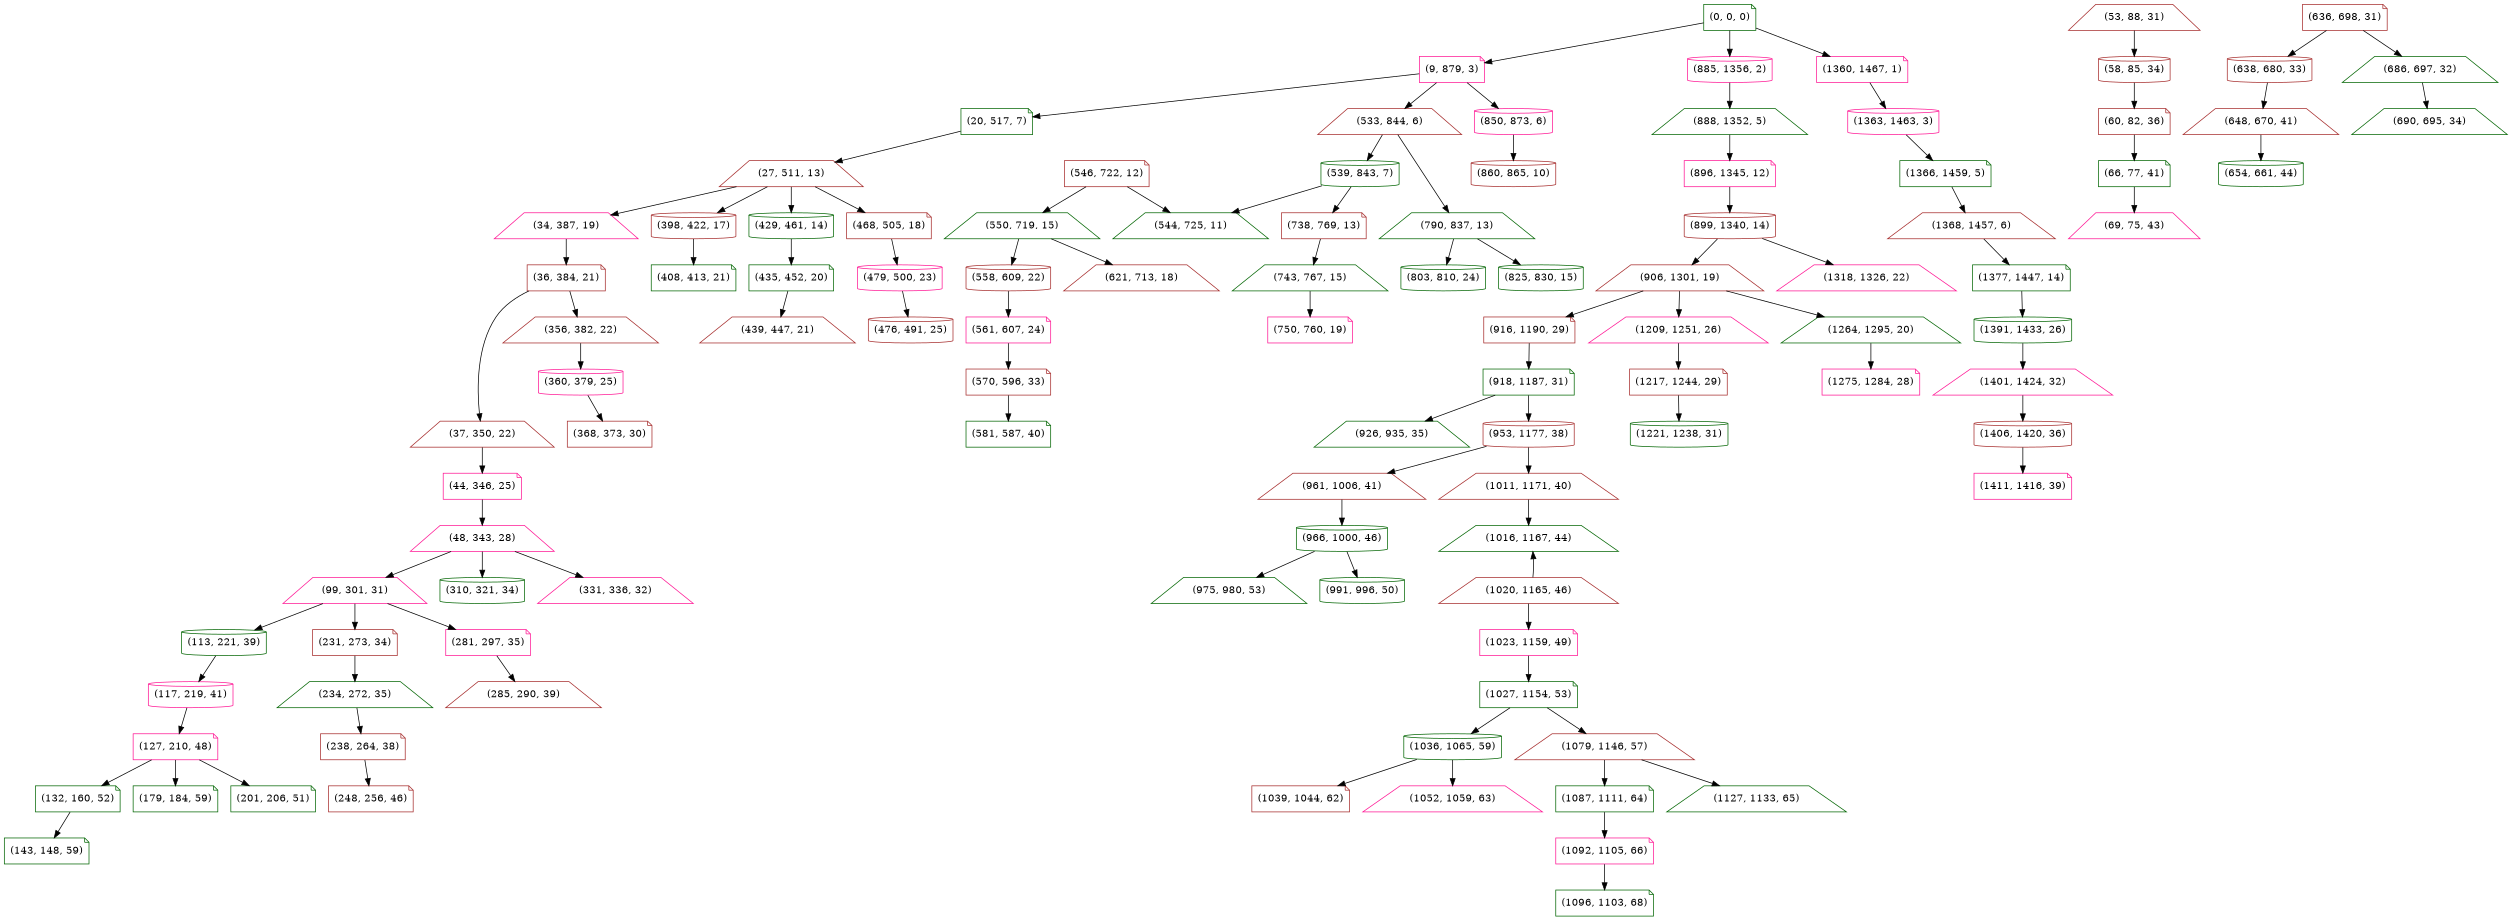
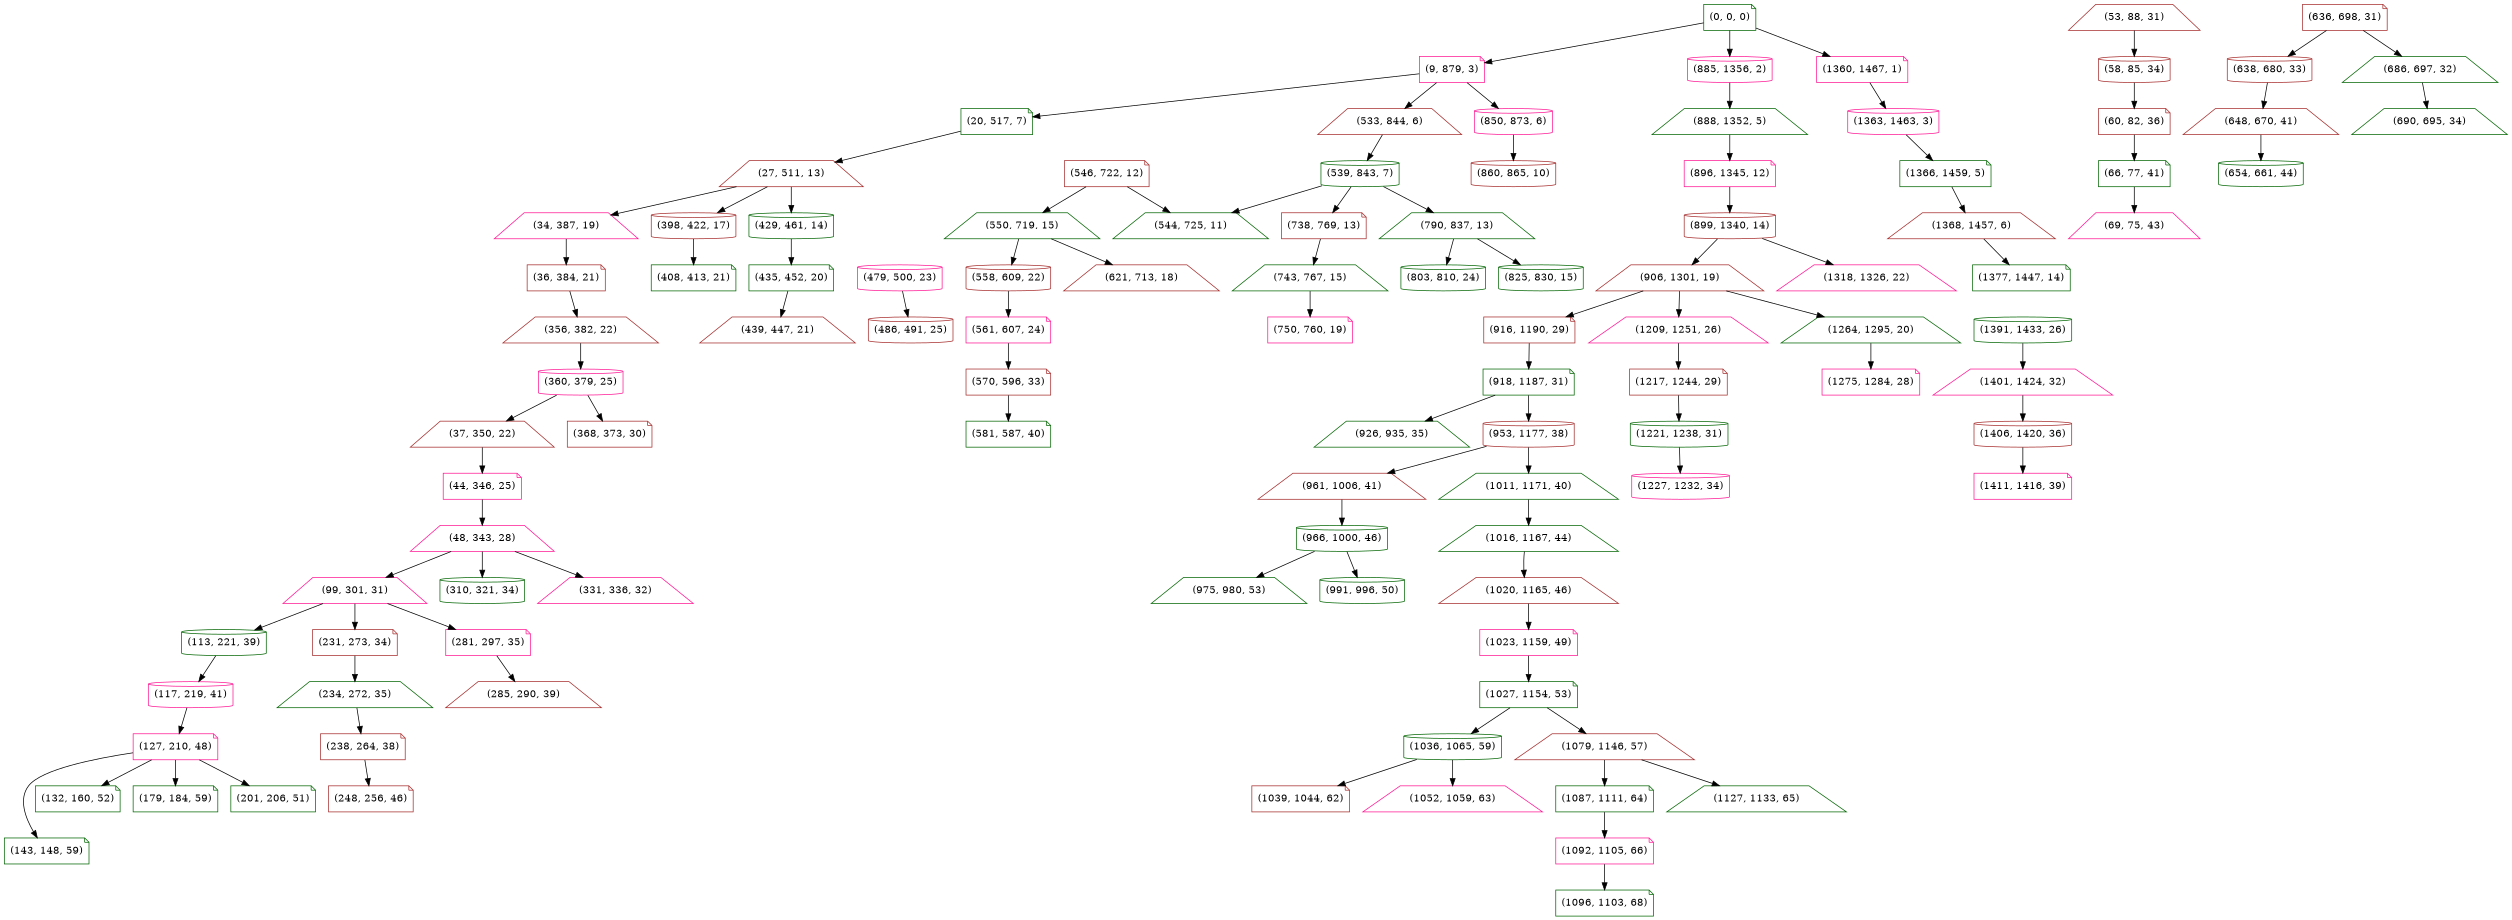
  digraph {
    node [color=darkgreen shape=note]
    "(9, 879, 3)" [color=deeppink]
    "(0, 0, 0)"
    "(885, 1356, 2)" [color=deeppink shape=cylinder]
    "(1360, 1467, 1)" [color=deeppink]
    "(20, 517, 7)"
    "(533, 844, 6)" [color=brown shape=trapezium]
    "(850, 873, 6)" [color=deeppink shape=cylinder]
    "(888, 1352, 5)" [shape=trapezium]
    "(1363, 1463, 3)" [color=deeppink shape=cylinder]
    "(27, 511, 13)" [color=brown shape=trapezium]
    "(539, 843, 7)" [shape=cylinder]
    "(860, 865, 10)" [color=brown shape=cylinder]
    "(34, 387, 19)" [color=deeppink shape=trapezium]
    "(398, 422, 17)" [color=brown shape=cylinder]
    "(429, 461, 14)" [shape=cylinder]
-   "(468, 505, 18)" [color=brown]
    "(36, 384, 21)" [color=brown]
    "(408, 413, 21)"
    "(435, 452, 20)"
    "(479, 500, 23)" [color=deeppink shape=cylinder]
    "(37, 350, 22)" [color=brown shape=trapezium]
    "(356, 382, 22)" [color=brown shape=trapezium]
    "(44, 346, 25)" [color=deeppink]
    "(360, 379, 25)" [color=deeppink shape=cylinder]
    "(48, 343, 28)" [color=deeppink shape=trapezium]
    "(99, 301, 31)" [color=deeppink shape=trapezium]
    "(310, 321, 34)" [shape=cylinder]
    "(331, 336, 32)" [color=deeppink shape=trapezium]
    "(53, 88, 31)" [color=brown shape=trapezium]
    "(58, 85, 34)" [color=brown shape=cylinder]
    "(113, 221, 39)" [shape=cylinder]
    "(231, 273, 34)" [color=brown]
    "(281, 297, 35)" [color=deeppink]
    "(60, 82, 36)" [color=brown]
    "(66, 77, 41)"
    "(69, 75, 43)" [color=deeppink shape=trapezium]
    "(117, 219, 41)" [color=deeppink shape=cylinder]
    "(234, 272, 35)" [shape=trapezium]
    "(285, 290, 39)" [color=brown shape=trapezium]
    "(127, 210, 48)" [color=deeppink]
    "(132, 160, 52)"
    "(179, 184, 59)"
    "(201, 206, 51)"
    "(143, 148, 59)"
    "(238, 264, 38)" [color=brown]
    "(248, 256, 46)" [color=brown]
    "(368, 373, 30)" [color=brown]
    "(439, 447, 21)" [color=brown shape=trapezium]
-   "(486, 491, 25)" [color=brown shape=cylinder label="(476, 491, 25)"]
+   "(486, 491, 25)" [color=brown shape=cylinder]
    "(544, 725, 11)" [shape=trapezium]
    "(738, 769, 13)" [color=brown]
    "(790, 837, 13)" [shape=trapezium]
    "(743, 767, 15)" [shape=trapezium]
    "(803, 810, 24)" [shape=cylinder]
    "(825, 830, 15)" [shape=cylinder]
    "(546, 722, 12)" [color=brown]
    "(550, 719, 15)" [shape=trapezium]
    "(558, 609, 22)" [color=brown shape=cylinder]
    "(621, 713, 18)" [color=brown shape=trapezium]
    "(561, 607, 24)" [color=deeppink]
    "(570, 596, 33)" [color=brown]
    "(581, 587, 40)"
    "(636, 698, 31)" [color=brown]
    "(638, 680, 33)" [color=brown shape=cylinder]
    "(686, 697, 32)" [shape=trapezium]
    "(648, 670, 41)" [color=brown shape=trapezium]
    "(690, 695, 34)" [shape=trapezium]
    "(654, 661, 44)" [shape=cylinder]
    "(750, 760, 19)" [color=deeppink]
    "(896, 1345, 12)" [color=deeppink]
    "(899, 1340, 14)" [color=brown shape=cylinder]
    "(906, 1301, 19)" [color=brown shape=trapezium]
    "(1318, 1326, 22)" [color=deeppink shape=trapezium]
    "(916, 1190, 29)" [color=brown]
    "(1209, 1251, 26)" [color=deeppink shape=trapezium]
    "(1264, 1295, 20)" [shape=trapezium]
    "(918, 1187, 31)"
    "(1217, 1244, 29)" [color=brown]
    "(1275, 1284, 28)" [color=deeppink]
    "(926, 935, 35)" [shape=trapezium]
    "(953, 1177, 38)" [color=brown shape=cylinder]
    "(961, 1006, 41)" [color=brown shape=trapezium]
-   "(1011, 1171, 40)" [color=brown shape=trapezium]
+   "(1011, 1171, 40)" [shape=trapezium]
    "(966, 1000, 46)" [shape=cylinder]
    "(1016, 1167, 44)" [shape=trapezium]
    "(975, 980, 53)" [shape=trapezium]
    "(991, 996, 50)" [shape=cylinder]
    "(1020, 1165, 46)" [color=brown shape=trapezium]
    "(1023, 1159, 49)" [color=deeppink]
    "(1027, 1154, 53)"
    "(1036, 1065, 59)" [shape=cylinder]
    "(1079, 1146, 57)" [color=brown shape=trapezium]
    "(1039, 1044, 62)" [color=brown]
    "(1052, 1059, 63)" [color=deeppink shape=trapezium]
    "(1087, 1111, 64)"
    "(1127, 1133, 65)" [shape=trapezium]
    "(1092, 1105, 66)" [color=deeppink]
    "(1096, 1103, 68)"
    "(1221, 1238, 31)" [shape=cylinder]
+   "(1227, 1232, 34)" [color=deeppink shape=cylinder]
    "(1366, 1459, 5)"
    "(1368, 1457, 6)" [color=brown shape=trapezium]
    "(1377, 1447, 14)"
    "(1391, 1433, 26)" [shape=cylinder]
    "(1401, 1424, 32)" [color=deeppink shape=trapezium]
    "(1406, 1420, 36)" [color=brown shape=cylinder]
    "(1411, 1416, 39)" [color=deeppink]
    "(9, 879, 3)" -> "(20, 517, 7)"
    "(9, 879, 3)" -> "(533, 844, 6)"
    "(9, 879, 3)" -> "(850, 873, 6)"
    "(0, 0, 0)" -> "(9, 879, 3)"
    "(0, 0, 0)" -> "(885, 1356, 2)"
    "(0, 0, 0)" -> "(1360, 1467, 1)"
    "(885, 1356, 2)" -> "(888, 1352, 5)"
    "(1360, 1467, 1)" -> "(1363, 1463, 3)"
    "(20, 517, 7)" -> "(27, 511, 13)"
    "(533, 844, 6)" -> "(539, 843, 7)"
    "(850, 873, 6)" -> "(860, 865, 10)"
    "(888, 1352, 5)" -> "(896, 1345, 12)"
    "(1363, 1463, 3)" -> "(1366, 1459, 5)"
    "(27, 511, 13)" -> "(34, 387, 19)"
    "(27, 511, 13)" -> "(398, 422, 17)"
    "(27, 511, 13)" -> "(429, 461, 14)"
-   "(27, 511, 13)" -> "(468, 505, 18)"
    "(539, 843, 7)" -> "(544, 725, 11)"
    "(539, 843, 7)" -> "(738, 769, 13)"
-   "(533, 844, 6)" -> "(790, 837, 13)"
+   "(539, 843, 7)" -> "(790, 837, 13)"
    "(34, 387, 19)" -> "(36, 384, 21)"
    "(398, 422, 17)" -> "(408, 413, 21)"
    "(429, 461, 14)" -> "(435, 452, 20)"
-   "(468, 505, 18)" -> "(479, 500, 23)"
-   "(36, 384, 21)" -> "(37, 350, 22)"
+   "(360, 379, 25)" -> "(37, 350, 22)"
    "(36, 384, 21)" -> "(356, 382, 22)"
    "(435, 452, 20)" -> "(439, 447, 21)"
    "(479, 500, 23)" -> "(486, 491, 25)"
    "(37, 350, 22)" -> "(44, 346, 25)"
    "(356, 382, 22)" -> "(360, 379, 25)"
    "(44, 346, 25)" -> "(48, 343, 28)"
    "(360, 379, 25)" -> "(368, 373, 30)"
    "(48, 343, 28)" -> "(99, 301, 31)"
    "(48, 343, 28)" -> "(310, 321, 34)"
    "(48, 343, 28)" -> "(331, 336, 32)"
    "(99, 301, 31)" -> "(113, 221, 39)"
    "(99, 301, 31)" -> "(231, 273, 34)"
    "(99, 301, 31)" -> "(281, 297, 35)"
    "(53, 88, 31)" -> "(58, 85, 34)"
    "(58, 85, 34)" -> "(60, 82, 36)"
    "(113, 221, 39)" -> "(117, 219, 41)"
    "(231, 273, 34)" -> "(234, 272, 35)"
    "(281, 297, 35)" -> "(285, 290, 39)"
    "(60, 82, 36)" -> "(66, 77, 41)"
    "(66, 77, 41)" -> "(69, 75, 43)"
    "(117, 219, 41)" -> "(127, 210, 48)"
    "(234, 272, 35)" -> "(238, 264, 38)"
    "(127, 210, 48)" -> "(132, 160, 52)"
    "(127, 210, 48)" -> "(179, 184, 59)"
    "(127, 210, 48)" -> "(201, 206, 51)"
-   "(132, 160, 52)" -> "(143, 148, 59)"
+   "(127, 210, 48)" -> "(143, 148, 59)"
    "(238, 264, 38)" -> "(248, 256, 46)"
    "(738, 769, 13)" -> "(743, 767, 15)"
    "(790, 837, 13)" -> "(803, 810, 24)"
    "(790, 837, 13)" -> "(825, 830, 15)"
    "(743, 767, 15)" -> "(750, 760, 19)"
    "(546, 722, 12)" -> "(544, 725, 11)"
    "(546, 722, 12)" -> "(550, 719, 15)"
    "(550, 719, 15)" -> "(558, 609, 22)"
    "(550, 719, 15)" -> "(621, 713, 18)"
    "(558, 609, 22)" -> "(561, 607, 24)"
    "(561, 607, 24)" -> "(570, 596, 33)"
    "(570, 596, 33)" -> "(581, 587, 40)"
    "(636, 698, 31)" -> "(638, 680, 33)"
    "(636, 698, 31)" -> "(686, 697, 32)"
    "(638, 680, 33)" -> "(648, 670, 41)"
    "(686, 697, 32)" -> "(690, 695, 34)"
    "(648, 670, 41)" -> "(654, 661, 44)"
    "(896, 1345, 12)" -> "(899, 1340, 14)"
    "(899, 1340, 14)" -> "(906, 1301, 19)"
    "(899, 1340, 14)" -> "(1318, 1326, 22)"
    "(906, 1301, 19)" -> "(916, 1190, 29)"
    "(906, 1301, 19)" -> "(1209, 1251, 26)"
    "(906, 1301, 19)" -> "(1264, 1295, 20)"
    "(916, 1190, 29)" -> "(918, 1187, 31)"
    "(1209, 1251, 26)" -> "(1217, 1244, 29)"
    "(1264, 1295, 20)" -> "(1275, 1284, 28)"
    "(918, 1187, 31)" -> "(926, 935, 35)"
    "(918, 1187, 31)" -> "(953, 1177, 38)"
    "(1217, 1244, 29)" -> "(1221, 1238, 31)"
    "(953, 1177, 38)" -> "(961, 1006, 41)"
    "(953, 1177, 38)" -> "(1011, 1171, 40)"
    "(961, 1006, 41)" -> "(966, 1000, 46)"
    "(1011, 1171, 40)" -> "(1016, 1167, 44)"
    "(966, 1000, 46)" -> "(975, 980, 53)"
    "(966, 1000, 46)" -> "(991, 996, 50)"
-   "(1020, 1165, 46)" -> "(1016, 1167, 44)"
+   "(1016, 1167, 44)" -> "(1020, 1165, 46)"
    "(1020, 1165, 46)" -> "(1023, 1159, 49)"
    "(1023, 1159, 49)" -> "(1027, 1154, 53)"
    "(1027, 1154, 53)" -> "(1036, 1065, 59)"
    "(1027, 1154, 53)" -> "(1079, 1146, 57)"
    "(1036, 1065, 59)" -> "(1039, 1044, 62)"
    "(1036, 1065, 59)" -> "(1052, 1059, 63)"
    "(1079, 1146, 57)" -> "(1087, 1111, 64)"
    "(1079, 1146, 57)" -> "(1127, 1133, 65)"
    "(1087, 1111, 64)" -> "(1092, 1105, 66)"
    "(1092, 1105, 66)" -> "(1096, 1103, 68)"
+   "(1221, 1238, 31)" -> "(1227, 1232, 34)"
    "(1366, 1459, 5)" -> "(1368, 1457, 6)"
    "(1368, 1457, 6)" -> "(1377, 1447, 14)"
-   "(1377, 1447, 14)" -> "(1391, 1433, 26)"
    "(1391, 1433, 26)" -> "(1401, 1424, 32)"
    "(1401, 1424, 32)" -> "(1406, 1420, 36)"
    "(1406, 1420, 36)" -> "(1411, 1416, 39)"
  }
